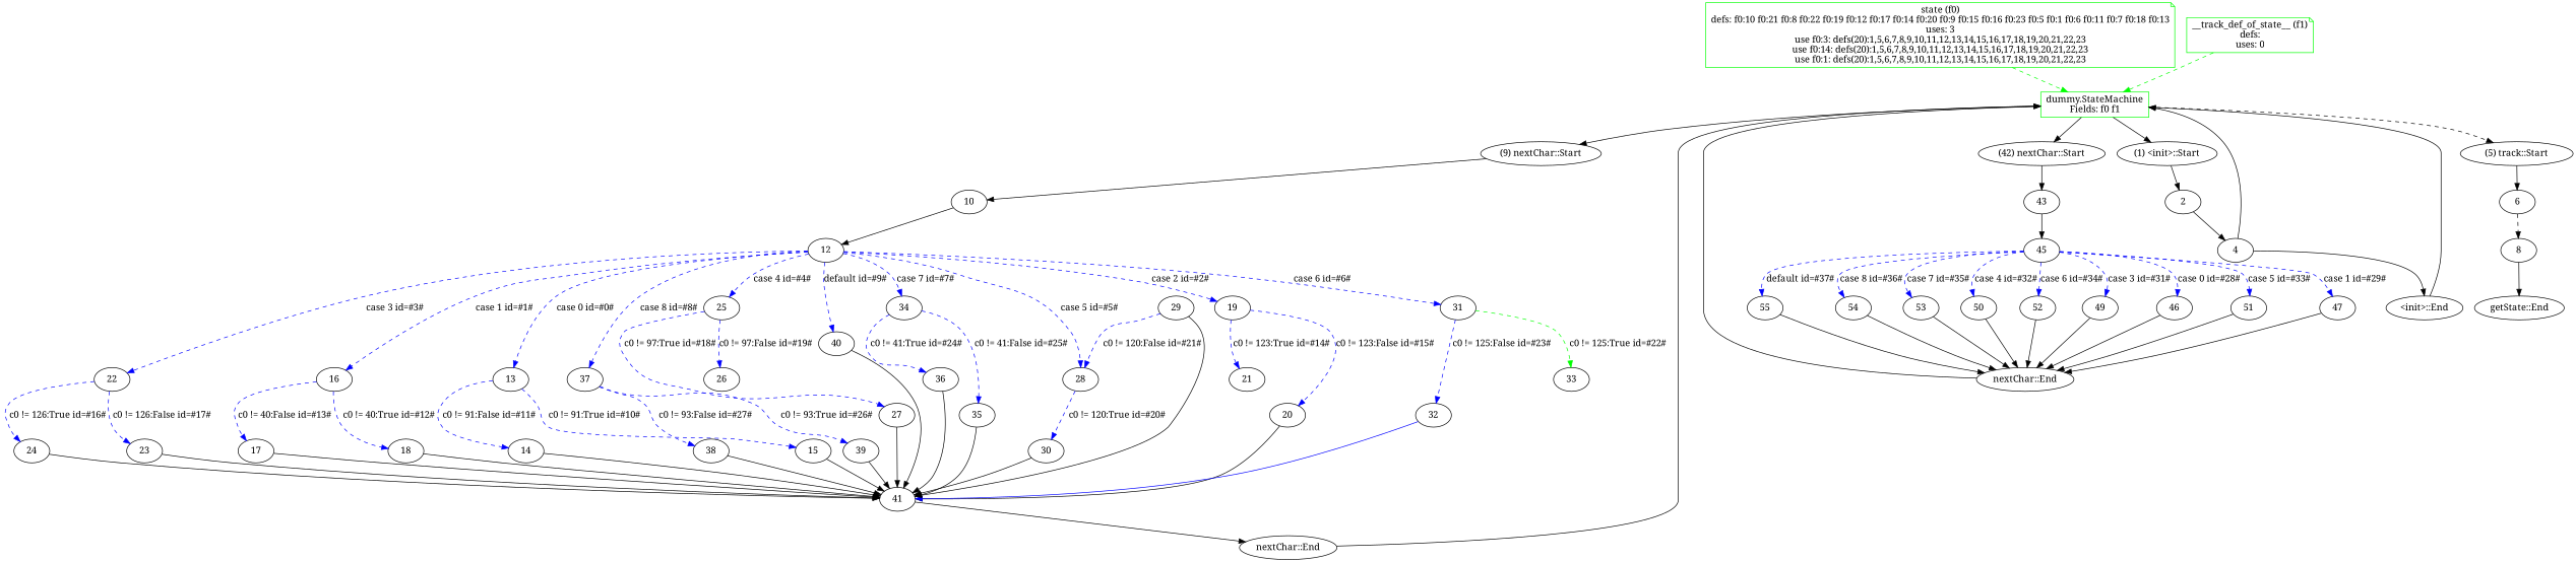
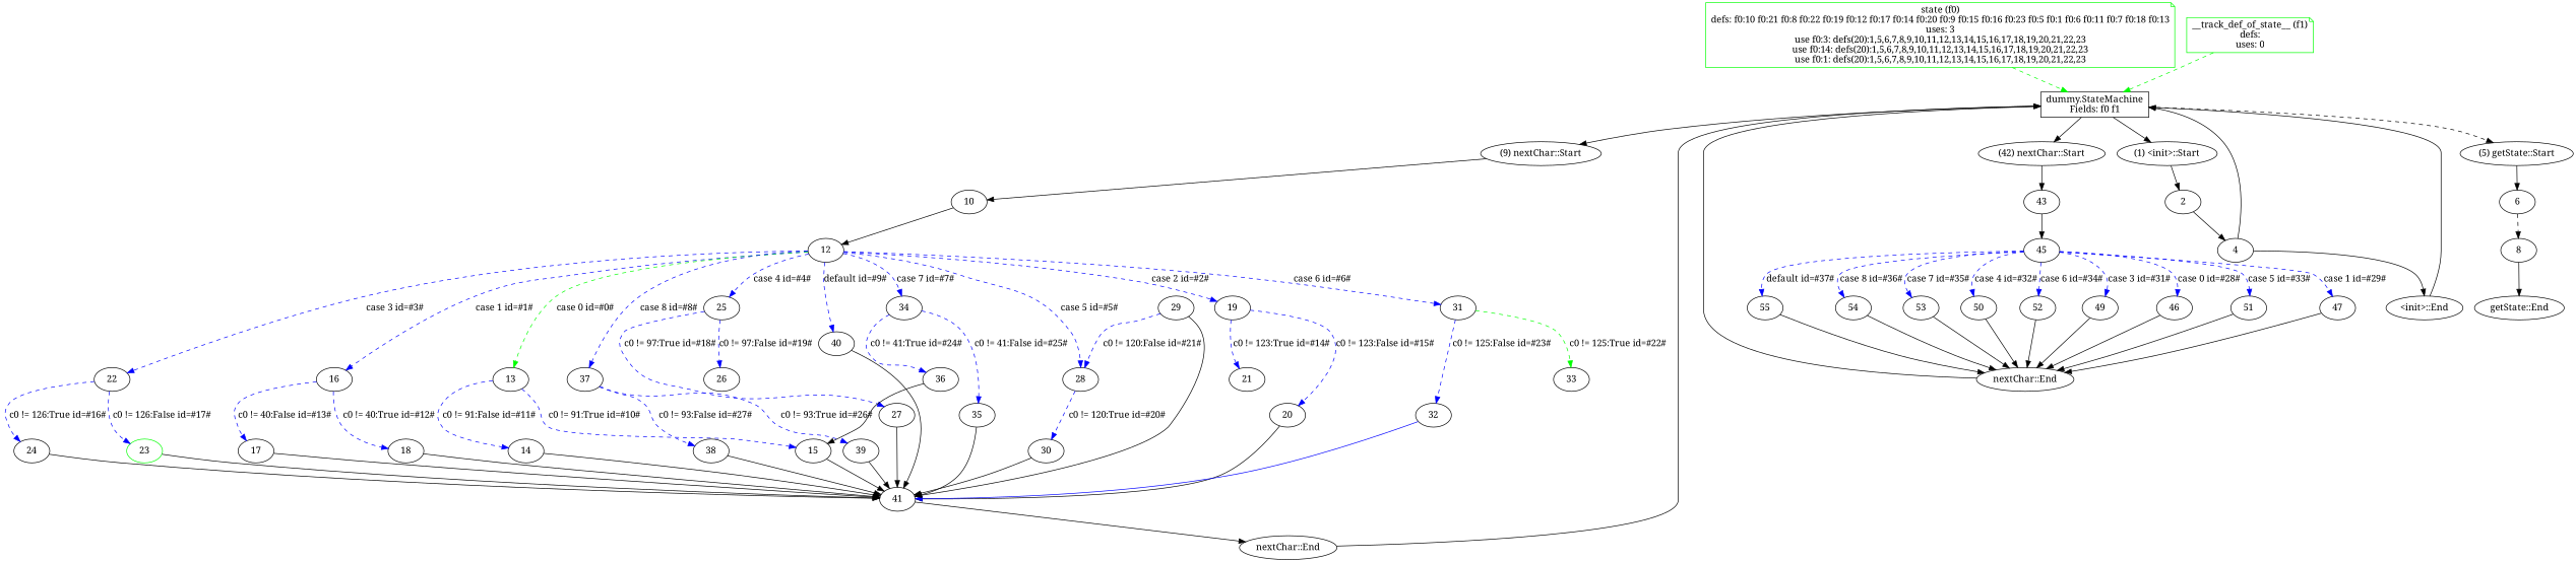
  digraph {
    fontname="Noto Serif"
    node [fontname="Noto Serif"]
    edge [fontname="Noto Serif"]
-   n1 [label="dummy.StateMachine\nFields: f0 f1" shape=box color=green]
+   n1 [label="dummy.StateMachine\nFields: f0 f1" shape=box]
    n2 [label="(9) nextChar::Start"]
    n3 [label="(42) nextChar::Start"]
    n4 [label="(1) <init>::Start"]
-   n5 [label="(5) track::Start"]
+   n5 [label="(5) getState::Start"]
    n6 [label=10]
    n7 [label=43]
    n8 [label=2]
    n9 [label=6]
    n10 [color=green label="state (f0)\ndefs: f0:10 f0:21 f0:8 f0:22 f0:19 f0:12 f0:17 f0:14 f0:20 f0:9 f0:15 f0:16 f0:23 f0:5 f0:1 f0:6 f0:11 f0:7 f0:18 f0:13\nuses: 3\nuse f0:3: defs(20):1,5,6,7,8,9,10,11,12,13,14,15,16,17,18,19,20,21,22,23\nuse f0:14: defs(20):1,5,6,7,8,9,10,11,12,13,14,15,16,17,18,19,20,21,22,23\nuse f0:1: defs(20):1,5,6,7,8,9,10,11,12,13,14,15,16,17,18,19,20,21,22,23" shape=note]
    n11 [color=green label="__track_def_of_state__ (f1)\ndefs:\nuses: 0" shape=note]
    n12 [label=12]
    n13 [label=45]
    n14 [label=4]
    n15 [label=8]
    n16 [label=25]
    n17 [label=19]
    n18 [label=31]
    n19 [label=34]
    n20 [label=22]
    n21 [label=16]
    n22 [label=13]
    n23 [label=40]
    n24 [label=37]
    n25 [label=28]
    n26 [label=49]
    n27 [label=46]
    n28 [label=51]
    n29 [label=47]
    n30 [label=55]
    n31 [label=54]
    n32 [label=53]
    n33 [label=50]
    n34 [label=52]
    n35 [label="<init>::End"]
    n36 [label="getState::End"]
    n37 [label=26]
    n38 [label=27]
    n39 [label=21]
    n40 [label=20]
    n41 [label=32]
    n42 [label=33]
    n43 [label=35]
    n44 [label=36]
    n45 [label=24]
-   n46 [label=23]
+   n46 [label=23 color=green]
    n47 [label=17]
    n48 [label=18]
    n49 [label=14]
    n50 [label=15]
    n51 [label=41]
    n52 [label=38]
    n53 [label=39]
    n54 [label=30]
    n55 [label="nextChar::End"]
    n56 [label="nextChar::End"]
    n57 [label=29]
    n1 -> n2
    n1 -> n3
    n1 -> n4
    n1 -> n5 [style=dashed]
    n2 -> n6
    n3 -> n7
    n4 -> n8
    n5 -> n9
    n6 -> n12
    n7 -> n13
    n8 -> n14
    n9 -> n15 [style=dashed]
    n10 -> n1 [color=green style=dashed]
    n11 -> n1 [color=green style=dashed]
    n12 -> n16 [color=blue label="case 4 id=#4#" style=dashed]
    n12 -> n17 [color=blue label="case 2 id=#2#" style=dashed]
    n12 -> n18 [color=blue label="case 6 id=#6#" style=dashed]
    n12 -> n19 [color=blue label="case 7 id=#7#" style=dashed]
    n12 -> n20 [color=blue label="case 3 id=#3#" style=dashed]
    n12 -> n21 [color=blue label="case 1 id=#1#" style=dashed]
-   n12 -> n22 [color=blue label="case 0 id=#0#" style=dashed]
+   n12 -> n22 [color=green label="case 0 id=#0#" style=dashed]
    n12 -> n23 [color=blue label="default id=#9#" style=dashed]
    n12 -> n24 [color=blue label="case 8 id=#8#" style=dashed]
    n12 -> n25 [color=blue label="case 5 id=#5#" style=dashed]
    n13 -> n26 [color=blue label="case 3 id=#31#" style=dashed]
    n13 -> n27 [color=blue label="case 0 id=#28#" style=dashed]
    n13 -> n28 [color=blue label="case 5 id=#33#" style=dashed]
    n13 -> n29 [color=blue label="case 1 id=#29#" style=dashed]
    n13 -> n30 [color=blue label="default id=#37#" style=dashed]
    n13 -> n31 [color=blue label="case 8 id=#36#" style=dashed]
    n13 -> n32 [color=blue label="case 7 id=#35#" style=dashed]
    n13 -> n33 [color=blue label="case 4 id=#32#" style=dashed]
    n13 -> n34 [color=blue label="case 6 id=#34#" style=dashed]
    n14 -> n1
    n14 -> n35
    n15 -> n36
    n16 -> n37 [color=blue label="c0 != 97:False id=#19#" style=dashed]
    n16 -> n38 [color=blue label="c0 != 97:True id=#18#" style=dashed]
    n17 -> n39 [color=blue label="c0 != 123:True id=#14#" style=dashed]
    n17 -> n40 [color=blue label="c0 != 123:False id=#15#" style=dashed]
    n18 -> n41 [color=blue label="c0 != 125:False id=#23#" style=dashed]
    n18 -> n42 [color=green label="c0 != 125:True id=#22#" style=dashed]
    n19 -> n43 [color=blue label="c0 != 41:False id=#25#" style=dashed]
    n19 -> n44 [color=blue label="c0 != 41:True id=#24#" style=dashed]
    n20 -> n45 [color=blue label="c0 != 126:True id=#16#" style=dashed]
    n20 -> n46 [color=blue label="c0 != 126:False id=#17#" style=dashed]
    n21 -> n47 [color=blue label="c0 != 40:False id=#13#" style=dashed]
    n21 -> n48 [color=blue label="c0 != 40:True id=#12#" style=dashed]
    n22 -> n49 [color=blue label="c0 != 91:False id=#11#" style=dashed]
    n22 -> n50 [color=blue label="c0 != 91:True id=#10#" style=dashed]
    n23 -> n51
    n24 -> n52 [color=blue label="c0 != 93:False id=#27#" style=dashed]
    n24 -> n53 [color=blue label="c0 != 93:True id=#26#" style=dashed]
    n25 -> n54 [color=blue label="c0 != 120:True id=#20#" style=dashed]
    n26 -> n55
    n27 -> n55
    n28 -> n55
    n29 -> n55
    n30 -> n55
    n31 -> n55
    n32 -> n55
    n33 -> n55
    n34 -> n55
    n35 -> n1
    n38 -> n51
    n40 -> n51
    n41 -> n51 [color=blue]
    n43 -> n51
-   n44 -> n51
+   n44 -> n50
    n45 -> n51
    n46 -> n51
    n47 -> n51
    n48 -> n51
    n49 -> n51
    n50 -> n51
    n51 -> n56
    n52 -> n51
    n53 -> n51
    n54 -> n51
    n55 -> n1
    n56 -> n1
    n57 -> n25 [color=blue label="c0 != 120:False id=#21#" style=dashed]
    n57 -> n51
  }
